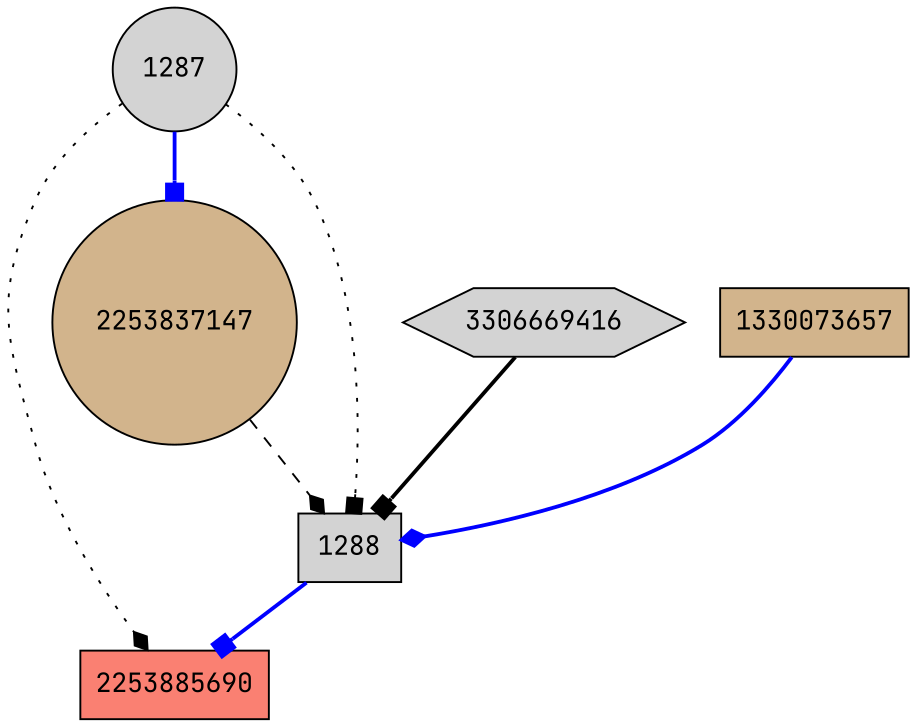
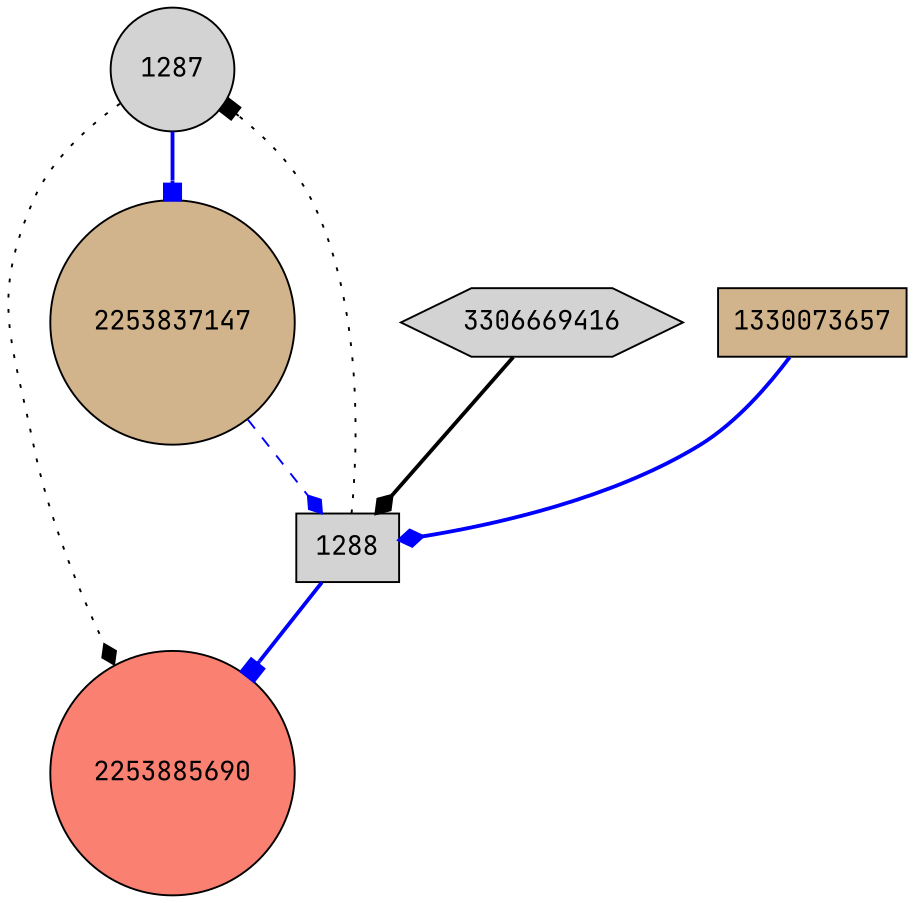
  strict digraph {
    fontname="JetBrains Mono"
    node [fillcolor=lightgrey fontname="JetBrains Mono" shape=circle style=filled]
    edge [arrowhead=diamond color=blue fontname="JetBrains Mono" style=bold]
-   2253885690 [fillcolor=salmon shape=box]
+   2253885690 [fillcolor=salmon]
    1287
    2253837147 [fillcolor=tan]
    3306669416 [shape=hexagon]
    1288 [shape=box]
    1330073657 [fillcolor=tan shape=box]
    1287 -> 2253885690 [color=black style=dotted]
    1287 -> 2253837147 [arrowhead=box]
-   2253837147 -> 1288 [color=black style=dashed]
-   3306669416 -> 1288 [arrowhead=box color=black]
+   2253837147 -> 1288 [style=dashed]
+   3306669416 -> 1288 [color=black]
    1288 -> 2253885690 [arrowhead=box]
-   1287 -> 1288 [arrowhead=box color=black style=dotted]
+   1288 -> 1287 [arrowhead=box color=black style=dotted]
    1330073657 -> 1288
  }
